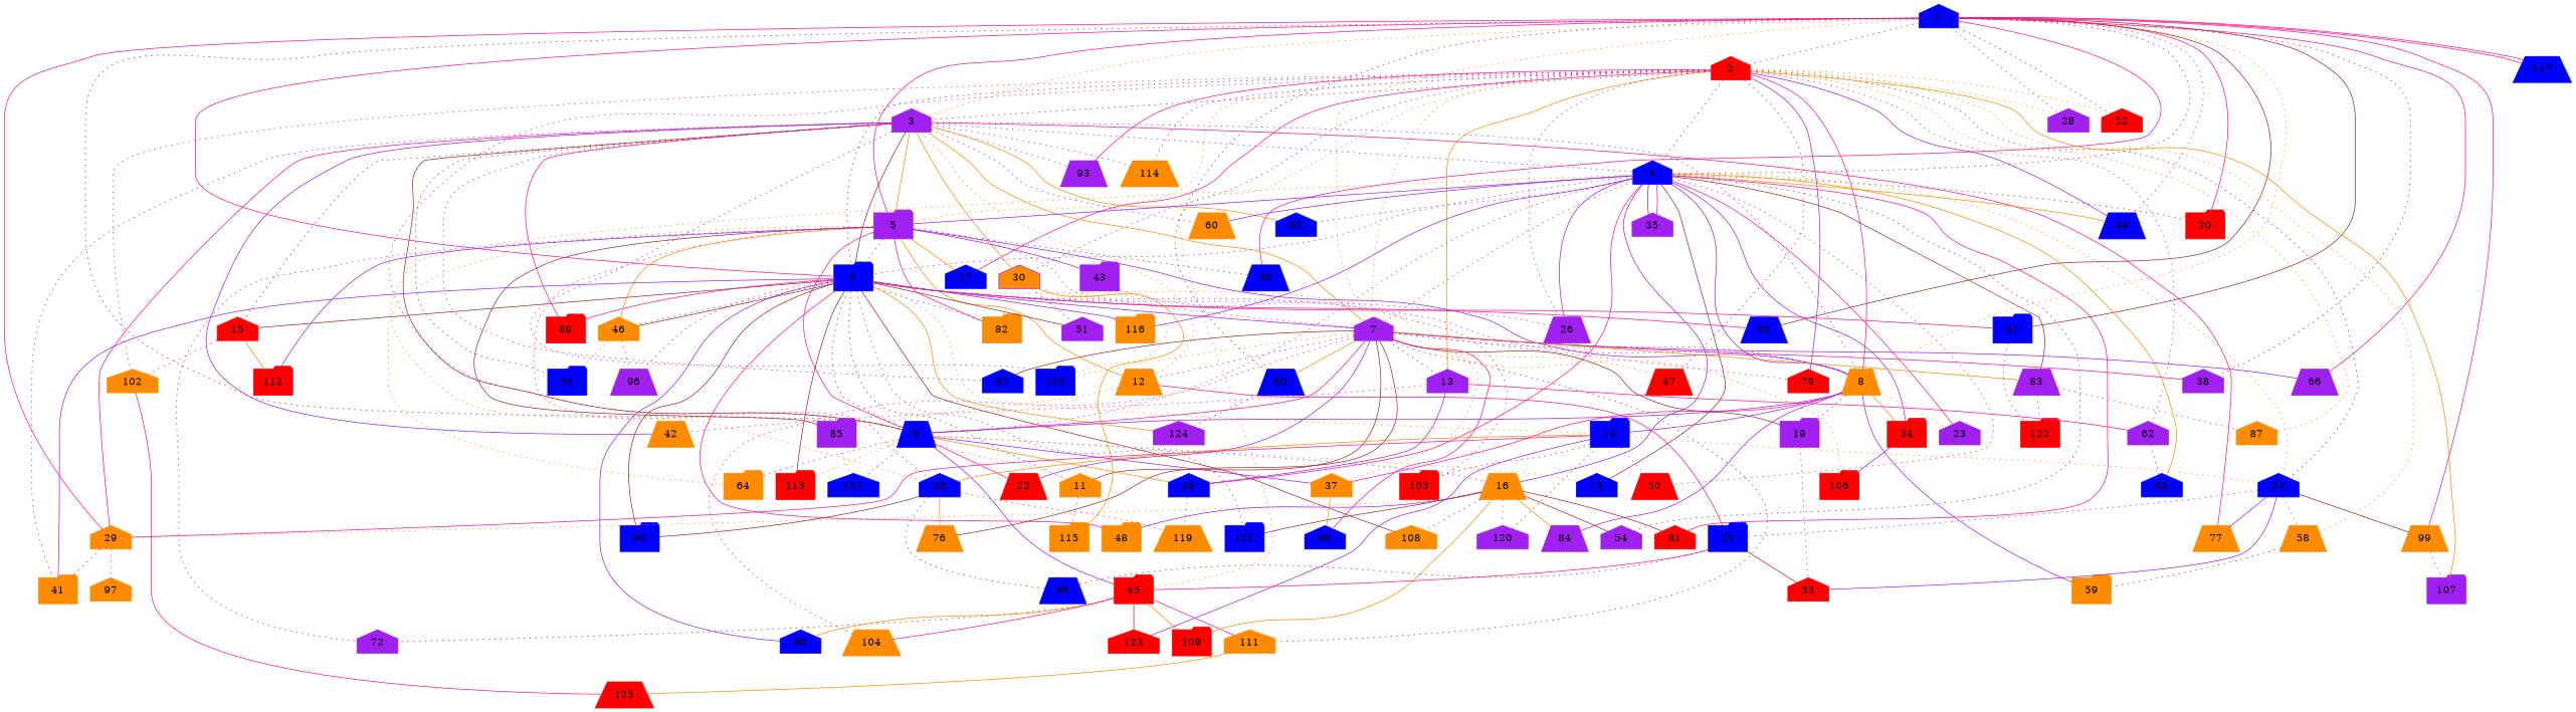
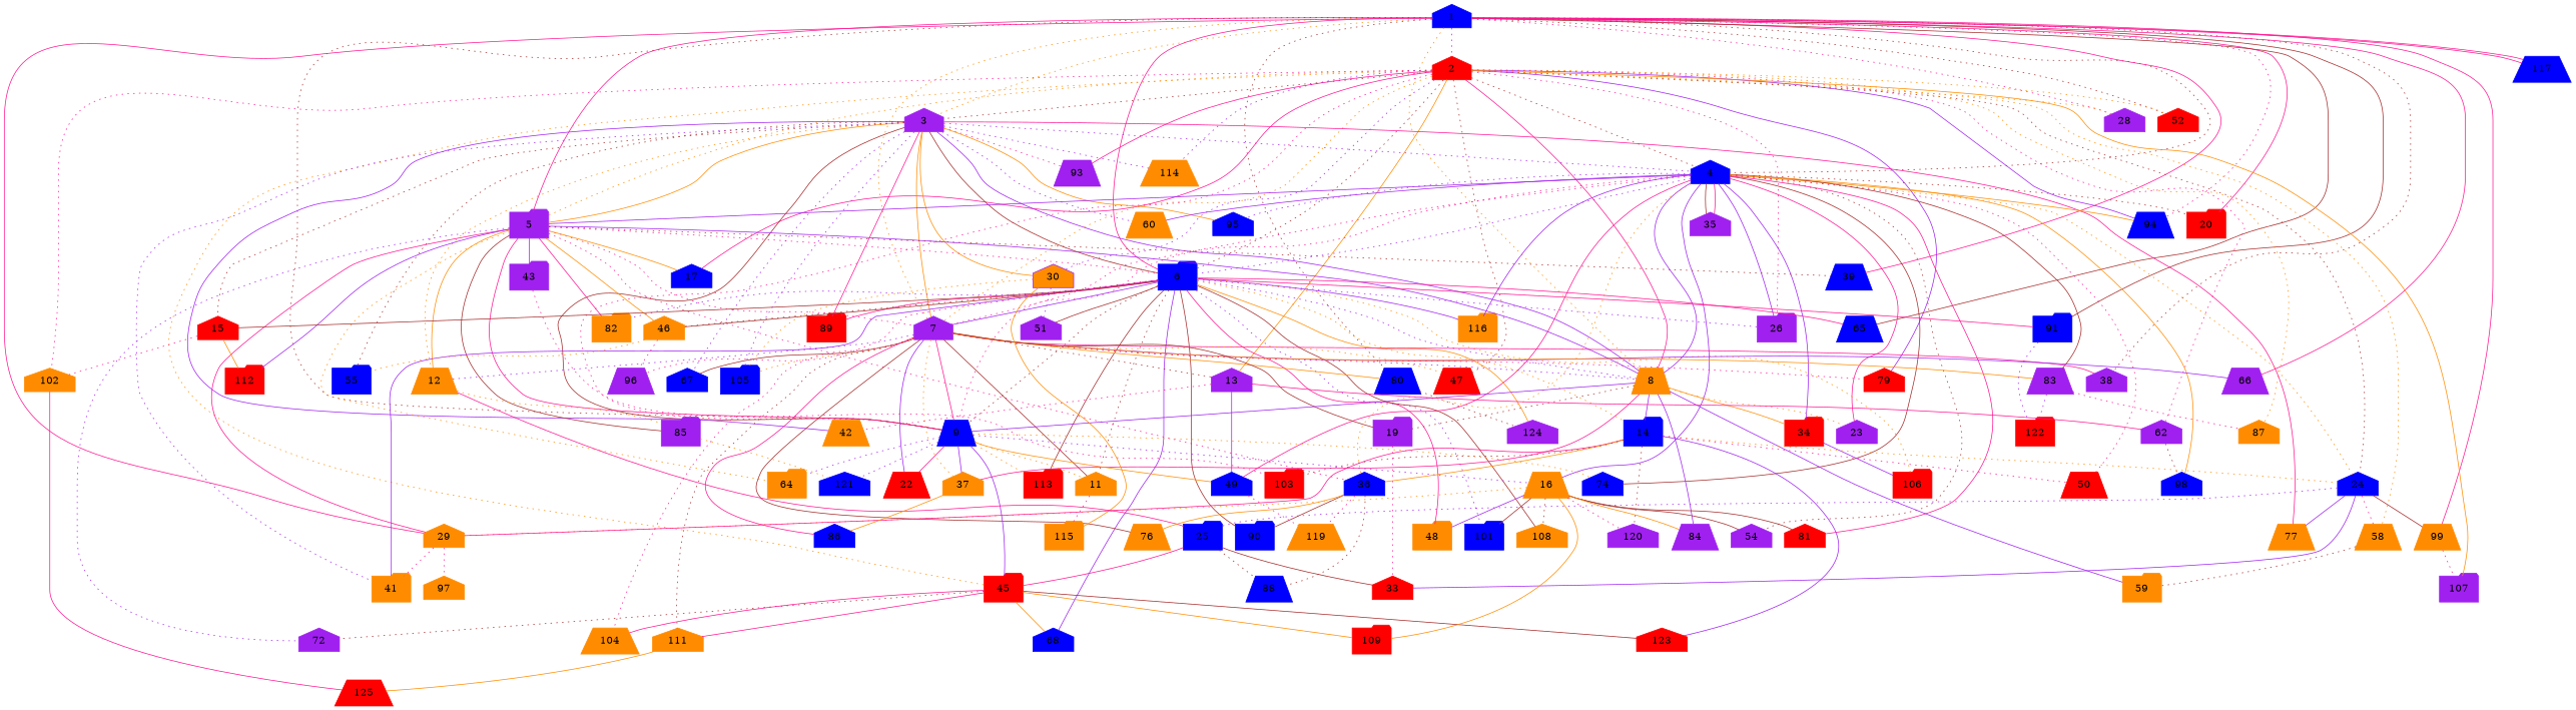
  graph {
    node [color=blue shape=house style=filled]
    edge [color=deeppink style=solid]
    1 [super="+10"]
    2 [color=red super="+32"]
    3 [color=purple super="+18"]
    4 [super="+56"]
    5 [color=purple shape=folder super="+27"]
    6 [shape=folder super="+69"]
    7 [color=purple super="+31"]
    8 [color=darkorange shape=trapezium super="+73"]
    9 [shape=trapezium super="+21"]
    20 [color=red shape=folder]
    28 [color=purple]
    29 [color=darkorange super="+92"]
    38 [color=purple]
    39 [shape=trapezium]
    52 [color=red]
    65 [shape=trapezium]
    66 [color=purple shape=trapezium]
    80 [shape=trapezium]
    91 [shape=folder]
    94 [shape=trapezium super="+126"]
    99 [color=darkorange shape=trapezium]
    117 [shape=trapezium]
    13 [color=purple]
    17
    24 [super="+44"]
-   26 [color=purple shape=trapezium]
+   26 [color=purple shape=folder]
    30 [color=purple fillcolor=darkorange]
    45 [color=red shape=folder super="+61"]
    47 [color=red shape=trapezium]
    58 [color=darkorange shape=trapezium]
    62 [color=purple]
    79 [color=red]
    87 [color=darkorange]
    93 [color=purple shape=trapezium]
    102 [color=darkorange]
    107 [color=purple shape=folder]
    114 [color=darkorange shape=trapezium]
    12 [color=darkorange shape=trapezium super="+70"]
    15 [color=red super="+63"]
    41 [color=darkorange shape=folder super="+118"]
    42 [color=darkorange shape=trapezium]
    55 [shape=folder]
    60 [color=darkorange shape=trapezium]
    67
    77 [color=darkorange shape=trapezium]
    89 [color=red shape=folder]
    95
    105 [shape=folder super="+110"]
    16 [color=darkorange shape=trapezium super="+40"]
    23 [color=purple]
    34 [color=red shape=folder]
    35 [color=purple]
    36 [super="+57"]
    49 [super="+75"]
    50 [color=red shape=trapezium]
    54 [color=purple]
    74
    81 [color=red]
    83 [color=purple shape=trapezium]
    98
    116 [color=darkorange shape=folder]
    43 [color=purple shape=folder]
    46 [color=darkorange super="+53"]
    64 [color=darkorange shape=folder]
    72 [color=purple]
    82 [color=darkorange shape=folder]
    85 [color=purple shape=folder]
    112 [color=red shape=folder]
    11 [color=darkorange super="+78"]
    14 [shape=folder super="+71"]
    48 [color=darkorange shape=folder]
    51 [color=purple]
    68
    90 [shape=folder]
    96 [color=purple shape=trapezium]
    101 [shape=folder]
    106 [color=red shape=folder]
    108 [color=darkorange]
    113 [color=red shape=folder]
    124 [color=purple]
    19 [color=purple shape=folder]
    22 [color=red shape=trapezium]
    37 [color=darkorange]
    76 [color=darkorange shape=trapezium]
    86
    104 [color=darkorange shape=trapezium]
    111 [color=darkorange]
    59 [color=darkorange shape=folder]
    84 [color=purple shape=trapezium]
    121
    97 [color=darkorange]
    122 [color=red shape=folder]
    25 [shape=folder super="+100"]
    33 [color=red]
    115 [color=darkorange shape=folder]
    123 [color=red]
    109 [color=red shape=folder]
    125 [color=red shape=trapezium]
    120 [color=purple]
    88 [shape=trapezium]
    119 [color=darkorange shape=trapezium]
    103 [color=red shape=folder]
    1 -- 2 [color=purple style=dotted weight=3]
    1 -- 3 [color=darkorange style=dotted weight=2]
    1 -- 4 [color=brown style=dotted weight=2]
    1 -- 5 [weight=3]
    1 -- 6 [weight=2]
    1 -- 7 [color=darkorange style=dotted weight=2]
    1 -- 8 [color=darkorange style=dotted weight=2]
    1 -- 9 [color=brown style=dotted weight=2]
    1 -- 20
    1 -- 28 [style=dotted]
    1 -- 29
    1 -- 38 [color=brown style=dotted]
    1 -- 39
    1 -- 52 [color=brown style=dotted]
    1 -- 65 [color=brown]
    1 -- 66
    1 -- 80 [color=brown style=dotted]
    1 -- 91 [color=brown]
    1 -- 94 [style=dotted]
    1 -- 99
    1 -- 117
    1 -- 117
    2 -- 3 [color=brown style=dotted]
    2 -- 4 [color=brown style=dotted]
    2 -- 5 [color=darkorange style=dotted]
    2 -- 6 [color=brown style=dotted]
    2 -- 7 [color=darkorange style=dotted]
    2 -- 8
    2 -- 9 [style=dotted]
    2 -- 28 [color=darkorange style=dotted]
    2 -- 52 [color=darkorange style=dotted]
    2 -- 94 [color=purple]
    2 -- 13 [color=darkorange]
    2 -- 17
    2 -- 24 [color=brown style=dotted]
    2 -- 26 [style=dotted]
    2 -- 30 [color=purple style=dotted]
    2 -- 45 [color=darkorange style=dotted]
    2 -- 47 [color=brown style=dotted]
    2 -- 58 [color=darkorange style=dotted]
    2 -- 62 [style=dotted]
    2 -- 79 [color=purple]
    2 -- 87 [color=darkorange style=dotted]
    2 -- 93
    2 -- 102 [style=dotted]
    2 -- 107 [color=darkorange]
    2 -- 114 [color=purple style=dotted]
    3 -- 4 [color=purple style=dotted]
    3 -- 5 [color=darkorange]
    3 -- 6 [color=brown weight=2]
    3 -- 7 [color=darkorange]
-   3 -- 8 [color=purple style=dotted]
+   3 -- 8 [color=purple]
    3 -- 9 [color=brown]
-   3 -- 29
+   5 -- 29
    3 -- 30 [color=darkorange]
    3 -- 93 [style=dotted]
    3 -- 114 [color=purple style=dotted]
    3 -- 12 [color=darkorange style=dotted]
    3 -- 15 [color=brown style=dotted weight=2]
    3 -- 41 [color=purple style=dotted]
    3 -- 42 [color=purple]
    3 -- 55 [color=brown style=dotted]
    3 -- 60 [color=purple style=dotted]
    3 -- 67 [color=purple style=dotted]
    3 -- 77
    3 -- 89
    3 -- 95 [color=darkorange]
    3 -- 105 [color=purple style=dotted]
    4 -- 5 [color=purple]
    4 -- 6 [color=purple style=dotted]
    4 -- 7 [style=dotted weight=2]
    4 -- 8 [color=purple]
    4 -- 9 [style=dotted weight=2]
    4 -- 20 [color=brown style=dotted]
    4 -- 94 [color=darkorange]
    4 -- 24 [color=darkorange style=dotted]
    4 -- 26 [color=purple]
    4 -- 60 [color=purple]
    4 -- 95 [color=purple style=dotted]
    4 -- 16 [color=purple]
    4 -- 23
    4 -- 34 [color=purple]
    4 -- 35 [color=brown]
    4 -- 35
    4 -- 36 [color=darkorange style=dotted]
    4 -- 49
    4 -- 50 [style=dotted]
    4 -- 54 [color=brown style=dotted]
    4 -- 74 [color=brown]
    4 -- 81
    4 -- 83 [color=brown]
    4 -- 98 [color=darkorange]
    4 -- 116 [color=purple]
    5 -- 6 [style=dotted weight=2]
    5 -- 7 [style=dotted]
    5 -- 8 [color=purple]
    5 -- 9
    5 -- 39 [color=brown style=dotted]
    5 -- 17 [color=darkorange]
    5 -- 12 [color=darkorange]
    5 -- 36 [style=dotted]
    5 -- 43 [color=purple]
    5 -- 46 [color=darkorange]
    5 -- 64 [color=darkorange style=dotted]
    5 -- 72 [color=purple style=dotted]
    5 -- 82
    5 -- 85 [color=brown]
    5 -- 112 [color=purple]
    6 -- 7 [color=purple]
    6 -- 8 [color=purple style=dotted]
    6 -- 9 [color=brown style=dotted]
    6 -- 65
    6 -- 91
    6 -- 26 [color=purple style=dotted]
    6 -- 15 [color=brown]
    6 -- 41 [color=purple weight=2]
    6 -- 89
    6 -- 116 [color=purple]
    6 -- 46 [color=brown style=dotted]
    6 -- 46 [color=brown]
    6 -- 82 [color=purple style=dotted]
    6 -- 11 [color=brown style=dotted]
    6 -- 14 [color=darkorange style=dotted]
    6 -- 48
    6 -- 51 [color=brown]
    6 -- 68 [color=purple]
    6 -- 90 [color=brown]
    6 -- 96 [style=dotted]
    6 -- 101 [color=purple style=dotted]
    6 -- 106 [color=darkorange style=dotted]
    6 -- 108 [color=brown]
    6 -- 113 [color=brown]
    6 -- 124 [color=darkorange]
    7 -- 8 [color=purple style=dotted]
    7 -- 9
    7 -- 38
    7 -- 66 [color=purple]
    7 -- 80 [color=darkorange]
    7 -- 13 [color=brown style=dotted]
    7 -- 47 [color=darkorange style=dotted]
    7 -- 79 [style=dotted]
    7 -- 12 [color=purple style=dotted]
    7 -- 67 [color=brown]
    7 -- 105 [color=darkorange style=dotted]
    7 -- 83 [color=darkorange]
    7 -- 11 [color=brown]
    7 -- 19 [color=brown]
    7 -- 22 [color=purple]
    7 -- 37 [color=darkorange style=dotted]
    7 -- 76 [color=brown]
    7 -- 86
    7 -- 104 [style=dotted]
    7 -- 111 [color=brown style=dotted]
    8 -- 9 [color=purple]
    8 -- 23 [color=darkorange style=dotted]
    8 -- 34 [color=darkorange]
    8 -- 14 [color=purple]
    8 -- 19 [color=brown style=dotted]
    8 -- 37
    8 -- 59 [color=purple]
    8 -- 84 [color=purple]
    9 -- 45 [color=purple]
    9 -- 16 [color=purple style=dotted]
    9 -- 49 [color=darkorange]
    9 -- 74 [color=darkorange style=dotted]
    9 -- 64 [color=purple style=dotted]
    9 -- 11 [color=darkorange style=dotted]
    9 -- 113 [color=darkorange style=dotted]
    9 -- 22
    9 -- 37 [color=purple]
    9 -- 121 [color=purple style=dotted]
    29 -- 41 [style=dotted]
    29 -- 97 [style=dotted weight=2]
    80 -- 124 [color=brown style=dotted]
    91 -- 122 [color=purple style=dotted]
    99 -- 107 [style=dotted]
    13 -- 62
    13 -- 42 [style=dotted]
    13 -- 49 [color=purple]
    24 -- 99 [color=brown]
    24 -- 58 [style=dotted]
    24 -- 77 [color=purple]
    24 -- 25 [color=purple style=dotted]
    24 -- 33 [color=purple]
    30 -- 105 [color=darkorange style=dotted]
    30 -- 51 [color=purple style=dotted]
    30 -- 115 [color=darkorange]
    45 -- 72 [color=brown style=dotted]
    45 -- 68 [color=darkorange]
    45 -- 104
    45 -- 111
    45 -- 123 [color=brown]
    45 -- 109 [color=darkorange]
    58 -- 59 [color=brown style=dotted]
    62 -- 98 [color=brown style=dotted]
    102 -- 125
    12 -- 85 [color=darkorange style=dotted]
    12 -- 25
    15 -- 102 [style=dotted]
    15 -- 112 [color=darkorange]
    16 -- 29 [color=darkorange style=dotted]
    16 -- 54 [color=brown]
    16 -- 81 [color=brown]
    16 -- 48 [color=purple]
    16 -- 101 [color=brown]
    16 -- 108 [color=brown style=dotted]
    16 -- 84 [color=darkorange]
    16 -- 109 [color=darkorange]
    16 -- 120 [style=dotted]
    34 -- 106 [color=purple]
    36 -- 90 [color=brown]
    36 -- 76 [color=darkorange]
    36 -- 88 [color=brown style=dotted]
    36 -- 119 [style=dotted]
    49 -- 119 [style=dotted]
    83 -- 87 [style=dotted]
    83 -- 122 [color=purple style=dotted]
    43 -- 103 [style=dotted]
    46 -- 55 [color=darkorange style=dotted]
    46 -- 96 [style=dotted]
    85 -- 121 [color=darkorange style=dotted]
    11 -- 115 [style=dotted]
    14 -- 29
    14 -- 24 [color=darkorange style=dotted]
    14 -- 36 [color=darkorange]
    14 -- 50 [style=dotted]
    14 -- 123 [color=purple]
    14 -- 120 [color=brown style=dotted]
    14 -- 103 [color=brown style=dotted]
    19 -- 33 [style=dotted]
    37 -- 86 [color=darkorange]
    111 -- 125 [color=darkorange]
    25 -- 45
    25 -- 33 [color=brown]
    25 -- 88 [color=brown style=dotted]
  }
